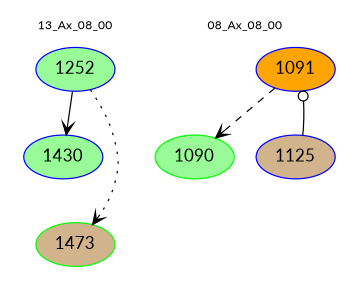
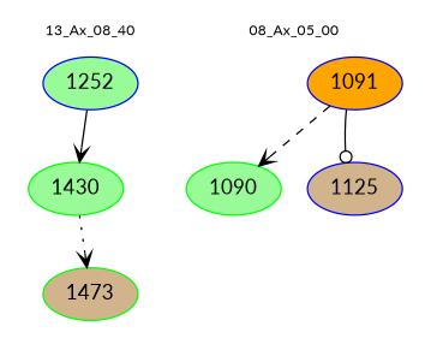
  digraph {
    fontname=Lato
    node [color=blue fillcolor=palegreen fontname=Lato style=filled]
    edge [arrowhead=vee color=black fontname=Lato style=solid]
    n1 [label=1252]
-   n2 [label=1430]
+   n2 [color=green label=1430]
    n3 [color=green fillcolor=tan label=1473]
    n4 [fillcolor=orange label=1091]
    n5 [color=green label=1090]
    n6 [fillcolor=tan label=1125]
    subgraph cluster_1 {
      color=white
      fontsize=10
-     label="13_Ax_08_00"
+     label="13_Ax_08_40"
      n1
      n2
      n3
    }
    subgraph cluster_2 {
      color=white
      fontsize=10
-     label="08_Ax_08_00"
+     label="08_Ax_05_00"
      n4
      n5
      n6
    }
    n1 -> n2
-   n1 -> n3 [style=dotted]
+   n2 -> n3 [style=dotted]
    n4 -> n5 [style=dashed]
-   n6 -> n4 [arrowhead=odot]
+   n4 -> n6 [arrowhead=odot]
  }
